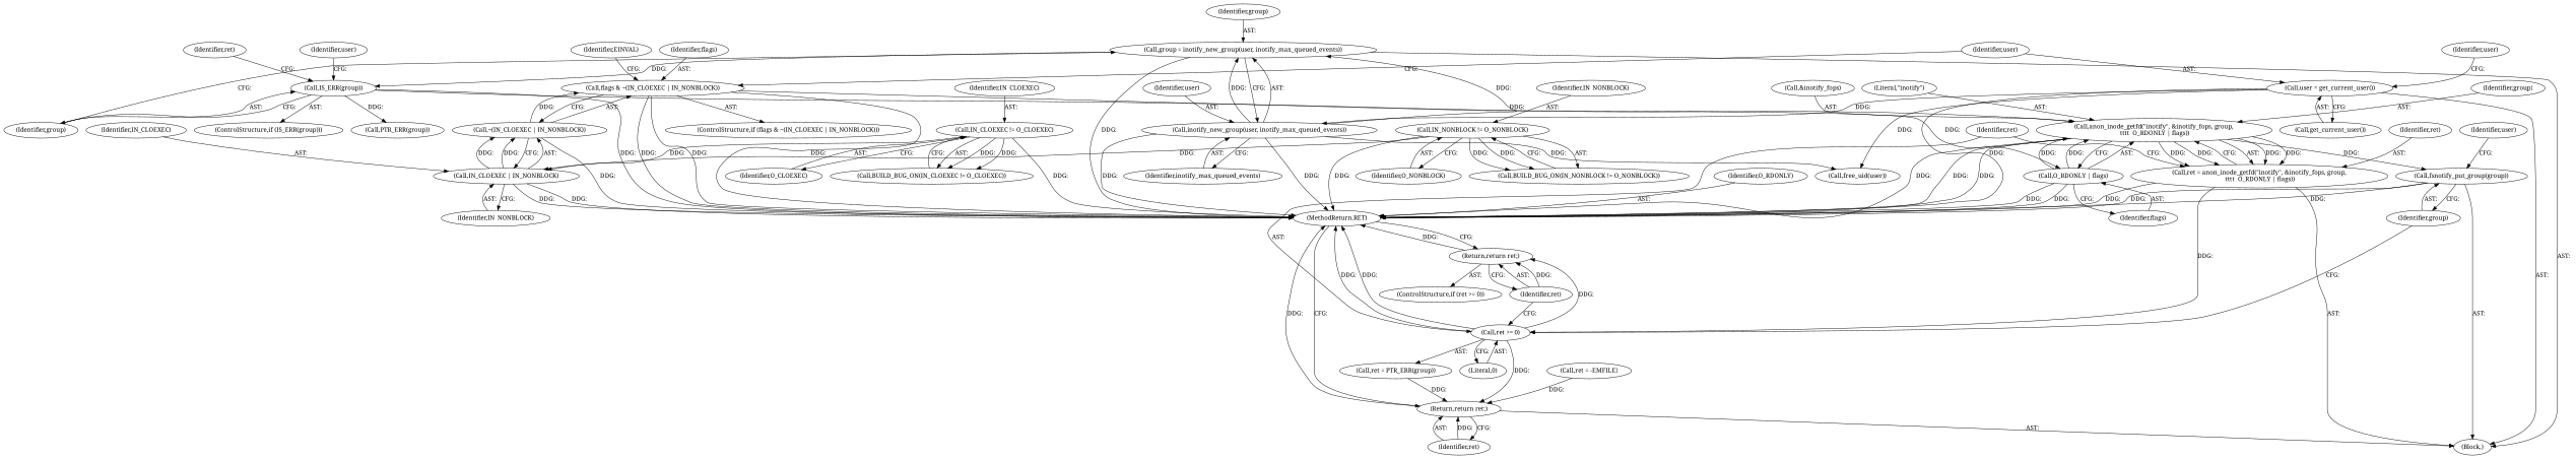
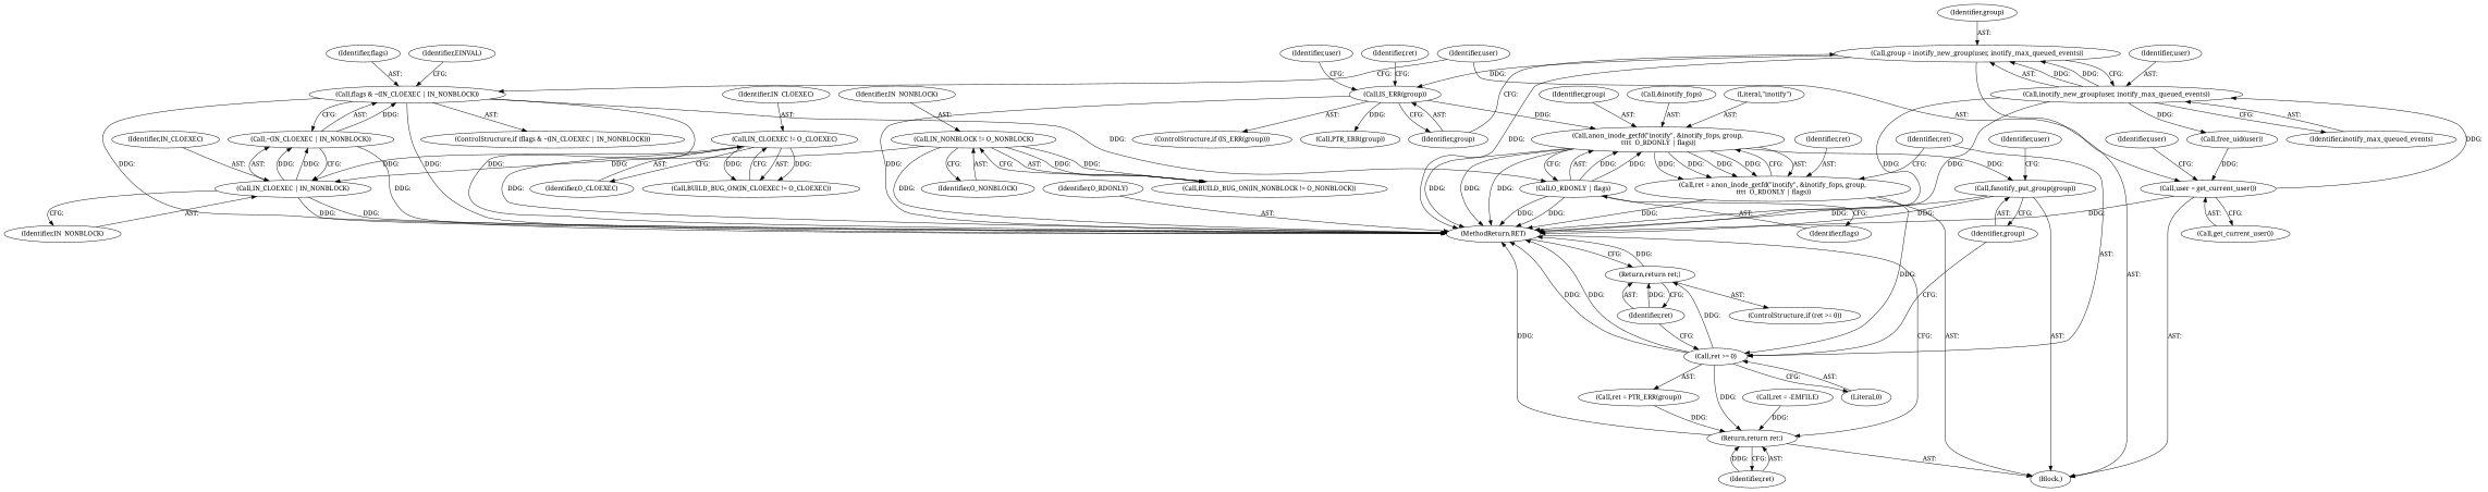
  digraph {
    fontname="Noto Serif"
    node [fontname="Noto Serif"]
    edge [fontname="Noto Serif"]
    n1 [label="(Call,anon_inode_getfd(\"inotify\", &inotify_fops, group,\n \t\t\t\t  O_RDONLY | flags))"]
    n2 [label="(Call,O_RDONLY | flags)"]
    n3 [label="(Call,ret = anon_inode_getfd(\"inotify\", &inotify_fops, group,\n \t\t\t\t  O_RDONLY | flags))"]
    n4 [label="(Call,fsnotify_put_group(group))"]
    n5 [label="(MethodReturn,RET)"]
    n6 [label="(Identifier,flags)"]
    n7 [label="(Block,)"]
    n8 [label="(Call,ret >= 0)"]
    n9 [label="(Identifier,group)"]
    n10 [label="(Return,return ret;)"]
    n11 [label="(Return,return ret;)"]
    n12 [label="(Call,IS_ERR(group))"]
    n13 [label="(Identifier,group)"]
    n14 [label="(Call,PTR_ERR(group))"]
    n15 [label="(ControlStructure,if (IS_ERR(group)))"]
    n16 [label="(Call,group = inotify_new_group(user, inotify_max_queued_events))"]
    n17 [label="(Call,inotify_new_group(user, inotify_max_queued_events))"]
    n18 [label="(Identifier,inotify_max_queued_events)"]
    n19 [label="(Call,free_uid(user))"]
    n20 [label="(Call,user = get_current_user())"]
    n21 [label="(Call,get_current_user())"]
    n22 [label="(Call,flags & ~(IN_CLOEXEC | IN_NONBLOCK))"]
    n23 [label="(Call,~(IN_CLOEXEC | IN_NONBLOCK))"]
    n24 [label="(ControlStructure,if (flags & ~(IN_CLOEXEC | IN_NONBLOCK)))"]
    n25 [label="(Call,IN_CLOEXEC | IN_NONBLOCK)"]
    n26 [label="(Identifier,IN_NONBLOCK)"]
    n27 [label="(Call,IN_CLOEXEC != O_CLOEXEC)"]
    n28 [label="(Call,BUILD_BUG_ON(IN_CLOEXEC != O_CLOEXEC))"]
    n29 [label="(Identifier,O_CLOEXEC)"]
    n30 [label="(Call,IN_NONBLOCK != O_NONBLOCK)"]
    n31 [label="(Call,BUILD_BUG_ON(IN_NONBLOCK != O_NONBLOCK))"]
    n32 [label="(Identifier,O_NONBLOCK)"]
    n33 [label="(Literal,0)"]
    n34 [label="(Call,ret = PTR_ERR(group))"]
    n35 [label="(ControlStructure,if (ret >= 0))"]
    n36 [label="(Identifier,ret)"]
    n37 [label="(Identifier,ret)"]
    n38 [label="(Identifier,group)"]
    n39 [label="(Identifier,IN_CLOEXEC)"]
    n40 [label="(Literal,\"inotify\")"]
    n41 [label="(Identifier,ret)"]
    n42 [label="(Identifier,group)"]
    n43 [label="(Call,&inotify_fops)"]
    n44 [label="(Identifier,user)"]
    n45 [label="(Identifier,IN_NONBLOCK)"]
    n46 [label="(Identifier,user)"]
    n47 [label="(Identifier,ret)"]
    n48 [label="(Identifier,user)"]
    n49 [label="(Identifier,flags)"]
    n50 [label="(Identifier,user)"]
    n51 [label="(Identifier,EINVAL)"]
    n52 [label="(Identifier,IN_CLOEXEC)"]
    n53 [label="(Identifier,ret)"]
    n54 [label="(Call,ret = -EMFILE)"]
    n55 [label="(Identifier,O_RDONLY)"]
    n56 [label="(Identifier,user)"]
    n1 -> n2 [label="CFG: "]
    n1 -> n3 [label="AST: "]
    n1 -> n3 [label="DDG: "]
    n1 -> n3 [label="DDG: "]
    n1 -> n3 [label="DDG: "]
    n1 -> n3 [label="DDG: "]
    n1 -> n4 [label="DDG: "]
    n1 -> n5 [label="DDG: "]
    n1 -> n5 [label="DDG: "]
    n1 -> n5 [label="DDG: "]
    n2 -> n1 [label="AST: "]
    n2 -> n1 [label="DDG: "]
    n2 -> n1 [label="DDG: "]
    n2 -> n5 [label="DDG: "]
    n2 -> n5 [label="DDG: "]
    n2 -> n6 [label="CFG: "]
    n3 -> n1 [label="CFG: "]
    n3 -> n5 [label="DDG: "]
    n3 -> n7 [label="AST: "]
    n3 -> n8 [label="DDG: "]
    n4 -> n5 [label="DDG: "]
    n4 -> n5 [label="DDG: "]
    n4 -> n7 [label="AST: "]
    n4 -> n9 [label="CFG: "]
    n5 -> n10 [label="CFG: "]
    n5 -> n11 [label="CFG: "]
    n6 -> n2 [label="AST: "]
    n8 -> n5 [label="DDG: "]
    n8 -> n5 [label="DDG: "]
    n8 -> n10 [label="DDG: "]
    n8 -> n11 [label="DDG: "]
    n8 -> n33 [label="CFG: "]
    n8 -> n34 [label="AST: "]
    n9 -> n4 [label="AST: "]
    n9 -> n8 [label="CFG: "]
    n10 -> n5 [label="DDG: "]
    n10 -> n35 [label="AST: "]
    n10 -> n36 [label="CFG: "]
    n11 -> n5 [label="DDG: "]
    n11 -> n7 [label="AST: "]
    n11 -> n37 [label="CFG: "]
    n12 -> n1 [label="DDG: "]
    n12 -> n5 [label="DDG: "]
    n12 -> n13 [label="CFG: "]
    n12 -> n14 [label="DDG: "]
    n12 -> n15 [label="AST: "]
    n13 -> n12 [label="AST: "]
    n13 -> n16 [label="CFG: "]
    n16 -> n5 [label="DDG: "]
    n16 -> n7 [label="AST: "]
    n16 -> n12 [label="DDG: "]
    n16 -> n17 [label="CFG: "]
    n17 -> n5 [label="DDG: "]
    n17 -> n5 [label="DDG: "]
    n17 -> n16 [label="AST: "]
    n17 -> n16 [label="DDG: "]
    n17 -> n16 [label="DDG: "]
    n17 -> n18 [label="CFG: "]
    n17 -> n19 [label="DDG: "]
    n18 -> n17 [label="AST: "]
    n20 -> n5 [label="DDG: "]
    n20 -> n7 [label="AST: "]
    n20 -> n17 [label="DDG: "]
-   n20 -> n19 [label="DDG: "]
+   n19 -> n20 [label="DDG: "]
    n20 -> n21 [label="CFG: "]
    n21 -> n20 [label="AST: "]
    n22 -> n2 [label="DDG: "]
    n22 -> n5 [label="DDG: "]
    n22 -> n5 [label="DDG: "]
    n22 -> n5 [label="DDG: "]
    n22 -> n23 [label="CFG: "]
    n22 -> n24 [label="AST: "]
    n23 -> n5 [label="DDG: "]
    n23 -> n22 [label="AST: "]
    n23 -> n22 [label="DDG: "]
    n23 -> n25 [label="CFG: "]
    n25 -> n5 [label="DDG: "]
    n25 -> n5 [label="DDG: "]
    n25 -> n23 [label="AST: "]
    n25 -> n23 [label="DDG: "]
    n25 -> n23 [label="DDG: "]
    n25 -> n26 [label="CFG: "]
    n26 -> n25 [label="AST: "]
    n27 -> n5 [label="DDG: "]
    n27 -> n25 [label="DDG: "]
    n27 -> n28 [label="AST: "]
    n27 -> n28 [label="DDG: "]
    n27 -> n28 [label="DDG: "]
    n27 -> n29 [label="CFG: "]
    n28 -> n27 [label="CFG: "]
    n29 -> n27 [label="AST: "]
    n30 -> n5 [label="DDG: "]
    n30 -> n25 [label="DDG: "]
    n30 -> n31 [label="AST: "]
    n30 -> n31 [label="DDG: "]
    n30 -> n31 [label="DDG: "]
    n30 -> n32 [label="CFG: "]
    n31 -> n30 [label="CFG: "]
    n32 -> n30 [label="AST: "]
    n33 -> n8 [label="AST: "]
    n34 -> n11 [label="DDG: "]
    n36 -> n8 [label="CFG: "]
    n36 -> n10 [label="AST: "]
    n36 -> n10 [label="DDG: "]
    n37 -> n11 [label="AST: "]
    n37 -> n11 [label="DDG: "]
    n38 -> n16 [label="AST: "]
    n39 -> n27 [label="AST: "]
    n40 -> n1 [label="AST: "]
    n41 -> n3 [label="CFG: "]
    n41 -> n8 [label="AST: "]
    n42 -> n1 [label="AST: "]
    n43 -> n1 [label="AST: "]
    n44 -> n20 [label="AST: "]
    n44 -> n22 [label="CFG: "]
    n45 -> n30 [label="AST: "]
    n46 -> n20 [label="CFG: "]
    n47 -> n12 [label="CFG: "]
    n48 -> n17 [label="AST: "]
    n49 -> n22 [label="AST: "]
    n50 -> n12 [label="CFG: "]
    n51 -> n22 [label="CFG: "]
    n52 -> n25 [label="AST: "]
    n53 -> n3 [label="AST: "]
    n54 -> n11 [label="DDG: "]
    n55 -> n5 [label="AST: "]
    n56 -> n4 [label="CFG: "]
  }
